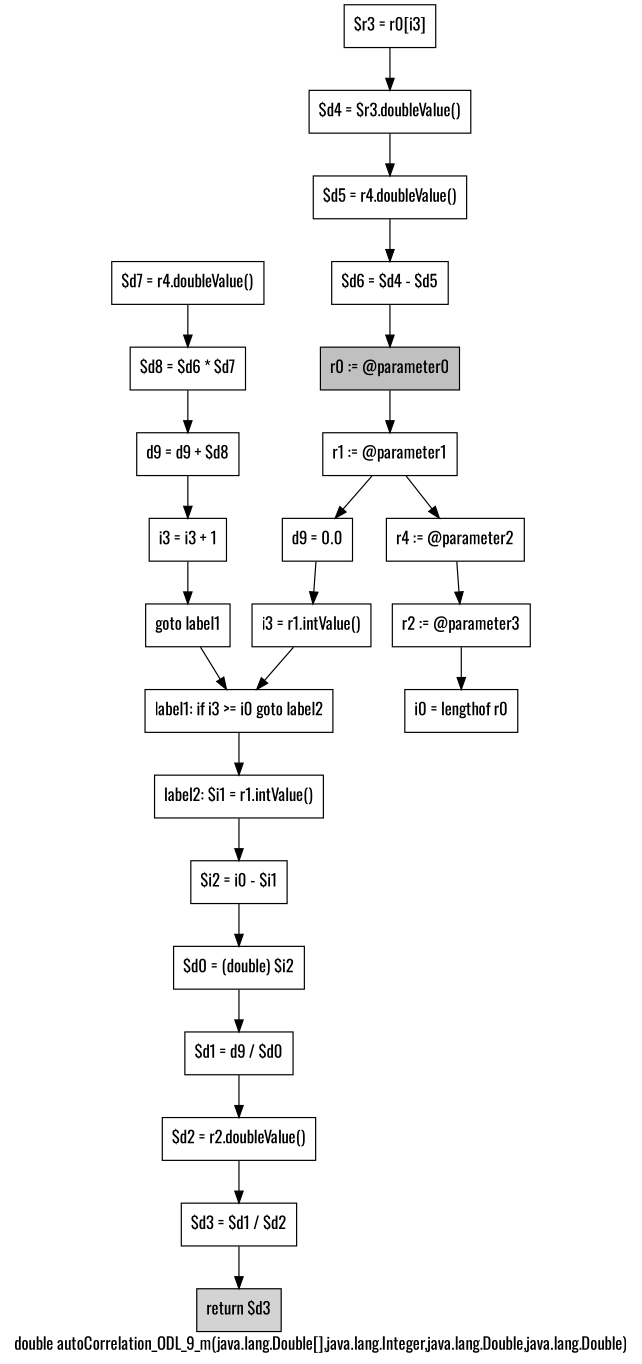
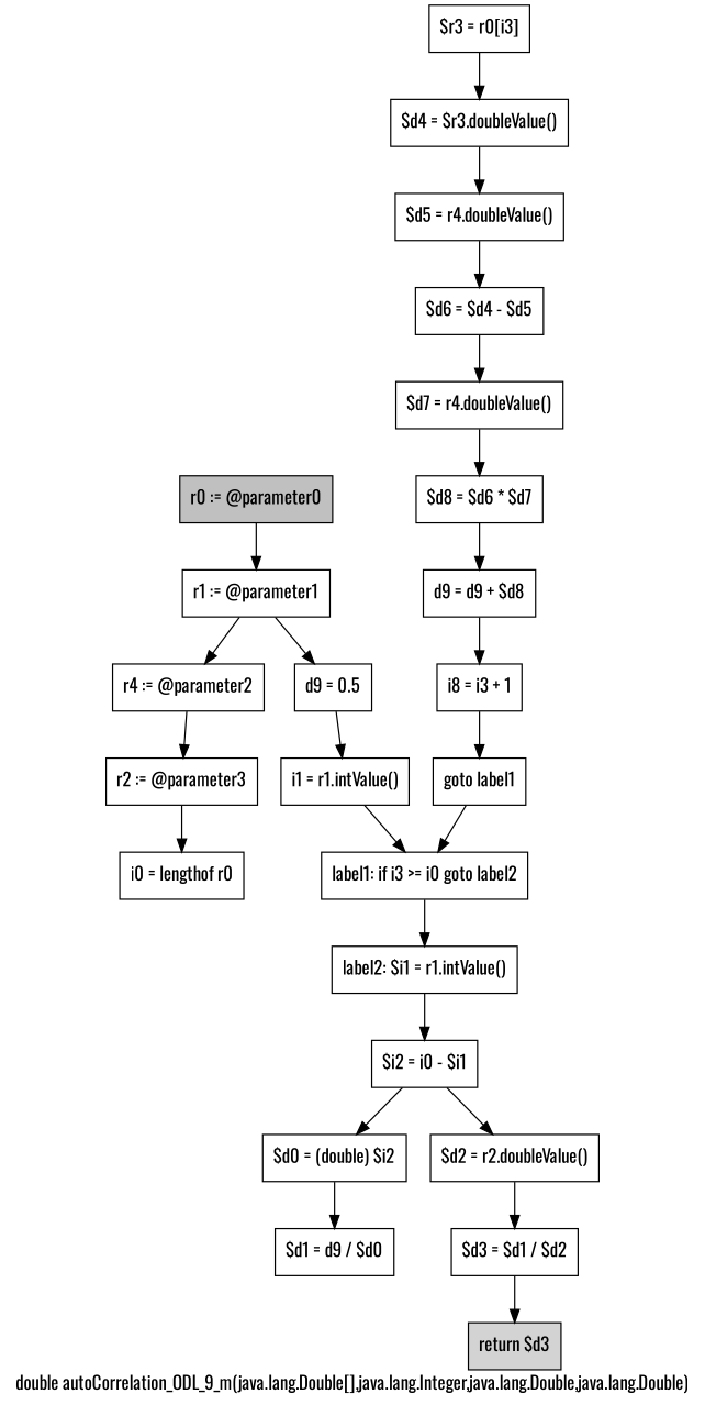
  digraph {
    fontname=Oswald
    label="double autoCorrelation_ODL_9_m(java.lang.Double[],java.lang.Integer,java.lang.Double,java.lang.Double)"
    node [fontname=Oswald shape=box]
    edge [fontname=Oswald]
    n1 [fillcolor=gray label="r0 := @parameter0" style=filled]
    n2 [label="r1 := @parameter1"]
    n3 [label="r4 := @parameter2"]
-   n4 [label="d9 = 0.0"]
+   n4 [label="d9 = 0.5"]
    n5 [label="r2 := @parameter3"]
    n6 [label="i0 = lengthof r0"]
-   n7 [label="i3 = r1.intValue()"]
+   n7 [label="i1 = r1.intValue()"]
    n8 [label="label1: if i3 >= i0 goto label2"]
    n9 [label="label2: $i1 = r1.intValue()"]
    n10 [label="$r3 = r0[i3]"]
    n11 [label="$d4 = $r3.doubleValue()"]
    n12 [label="$i2 = i0 - $i1"]
    n13 [label="$d5 = r4.doubleValue()"]
    n14 [label="$d0 = (double) $i2"]
    n15 [label="$d6 = $d4 - $d5"]
    n16 [label="$d7 = r4.doubleValue()"]
    n17 [label="$d8 = $d6 * $d7"]
    n18 [label="d9 = d9 + $d8"]
-   n19 [label="i3 = i3 + 1"]
+   n19 [label="i8 = i3 + 1"]
    n20 [label="goto label1"]
    n21 [label="$d1 = d9 / $d0"]
    n22 [label="$d2 = r2.doubleValue()"]
    n23 [label="$d3 = $d1 / $d2"]
    n24 [fillcolor=lightgray label="return $d3" style=filled]
    n1 -> n2
    n2 -> n3
    n2 -> n4
    n3 -> n5
    n4 -> n7
    n5 -> n6
    n7 -> n8
    n8 -> n9
    n9 -> n12
    n10 -> n11
    n11 -> n13
    n12 -> n14
    n13 -> n15
    n14 -> n21
-   n15 -> n1
+   n15 -> n16
    n16 -> n17
    n17 -> n18
    n18 -> n19
    n19 -> n20
    n20 -> n8
-   n21 -> n22
+   n12 -> n22
    n22 -> n23
    n23 -> n24
  }
